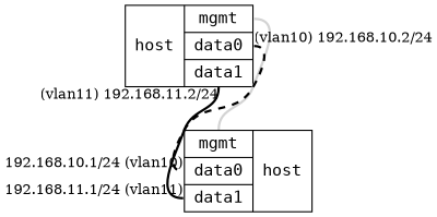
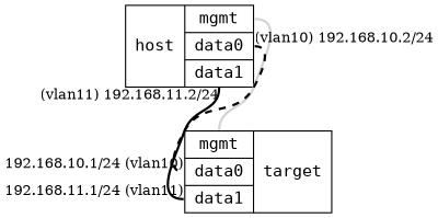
  graph {
    node [fontname="DejaVu Sans Mono, Book" shape=record]
    edge [color=black fontname="DejaVu Serif, Book" penwidth=2 fontcolor=black fontsize=12]
    n1 [label="host | { <mgmt> mgmt | <data0> data0 | <data1>  data1 }" requires=controller]
-   n2 [label="{ <mgmt> mgmt | <data0> data0 | <data1> data1 } | host" requires=infix]
+   n2 [label="{ <mgmt> mgmt | <data0> data0 | <data1> data1 } | target" requires=infix]
    n1 -- n2 [color=lightgrey headport=mgmt requires=mgmt tailport=mgmt fontcolor="" fontsize=""]
    n1 -- n2 [headlabel="192.168.10.1/24 (vlan10)" headport=data0 taillabel="(vlan10) 192.168.10.2/24" tailport=data0 style=dashed]
    n1 -- n2 [headlabel="192.168.11.1/24 (vlan11)" headport=data1 taillabel="(vlan11) 192.168.11.2/24" tailport=data1 style=bold]
  }
